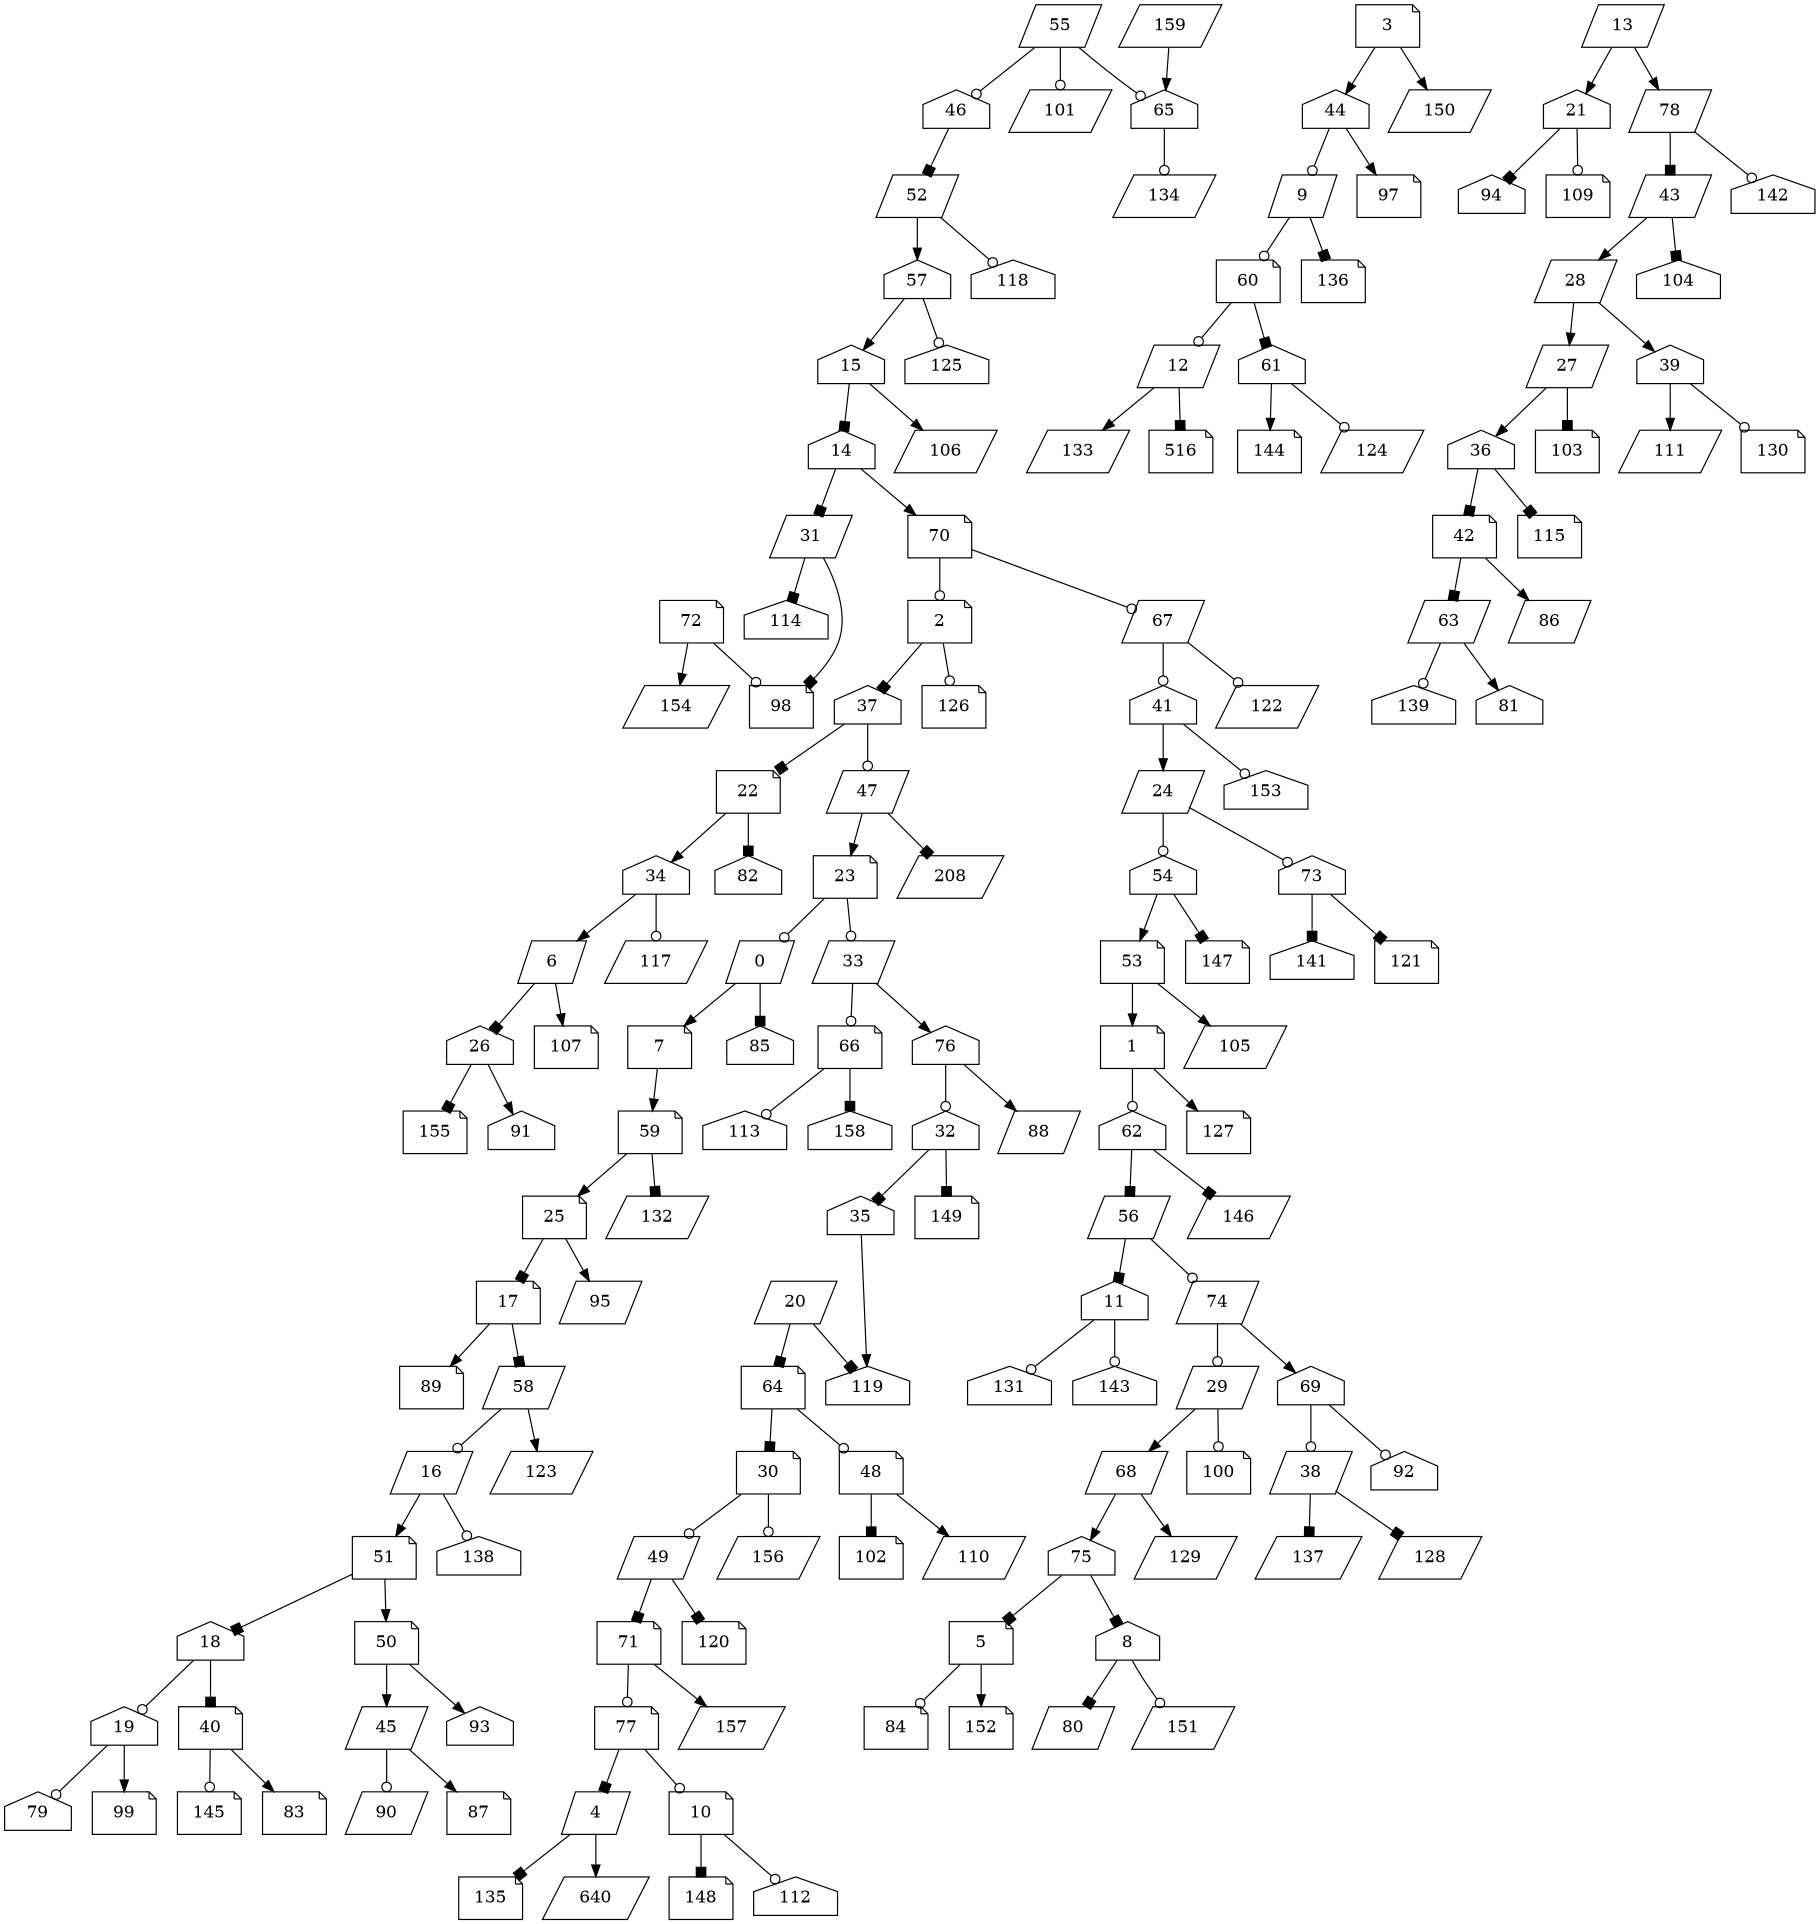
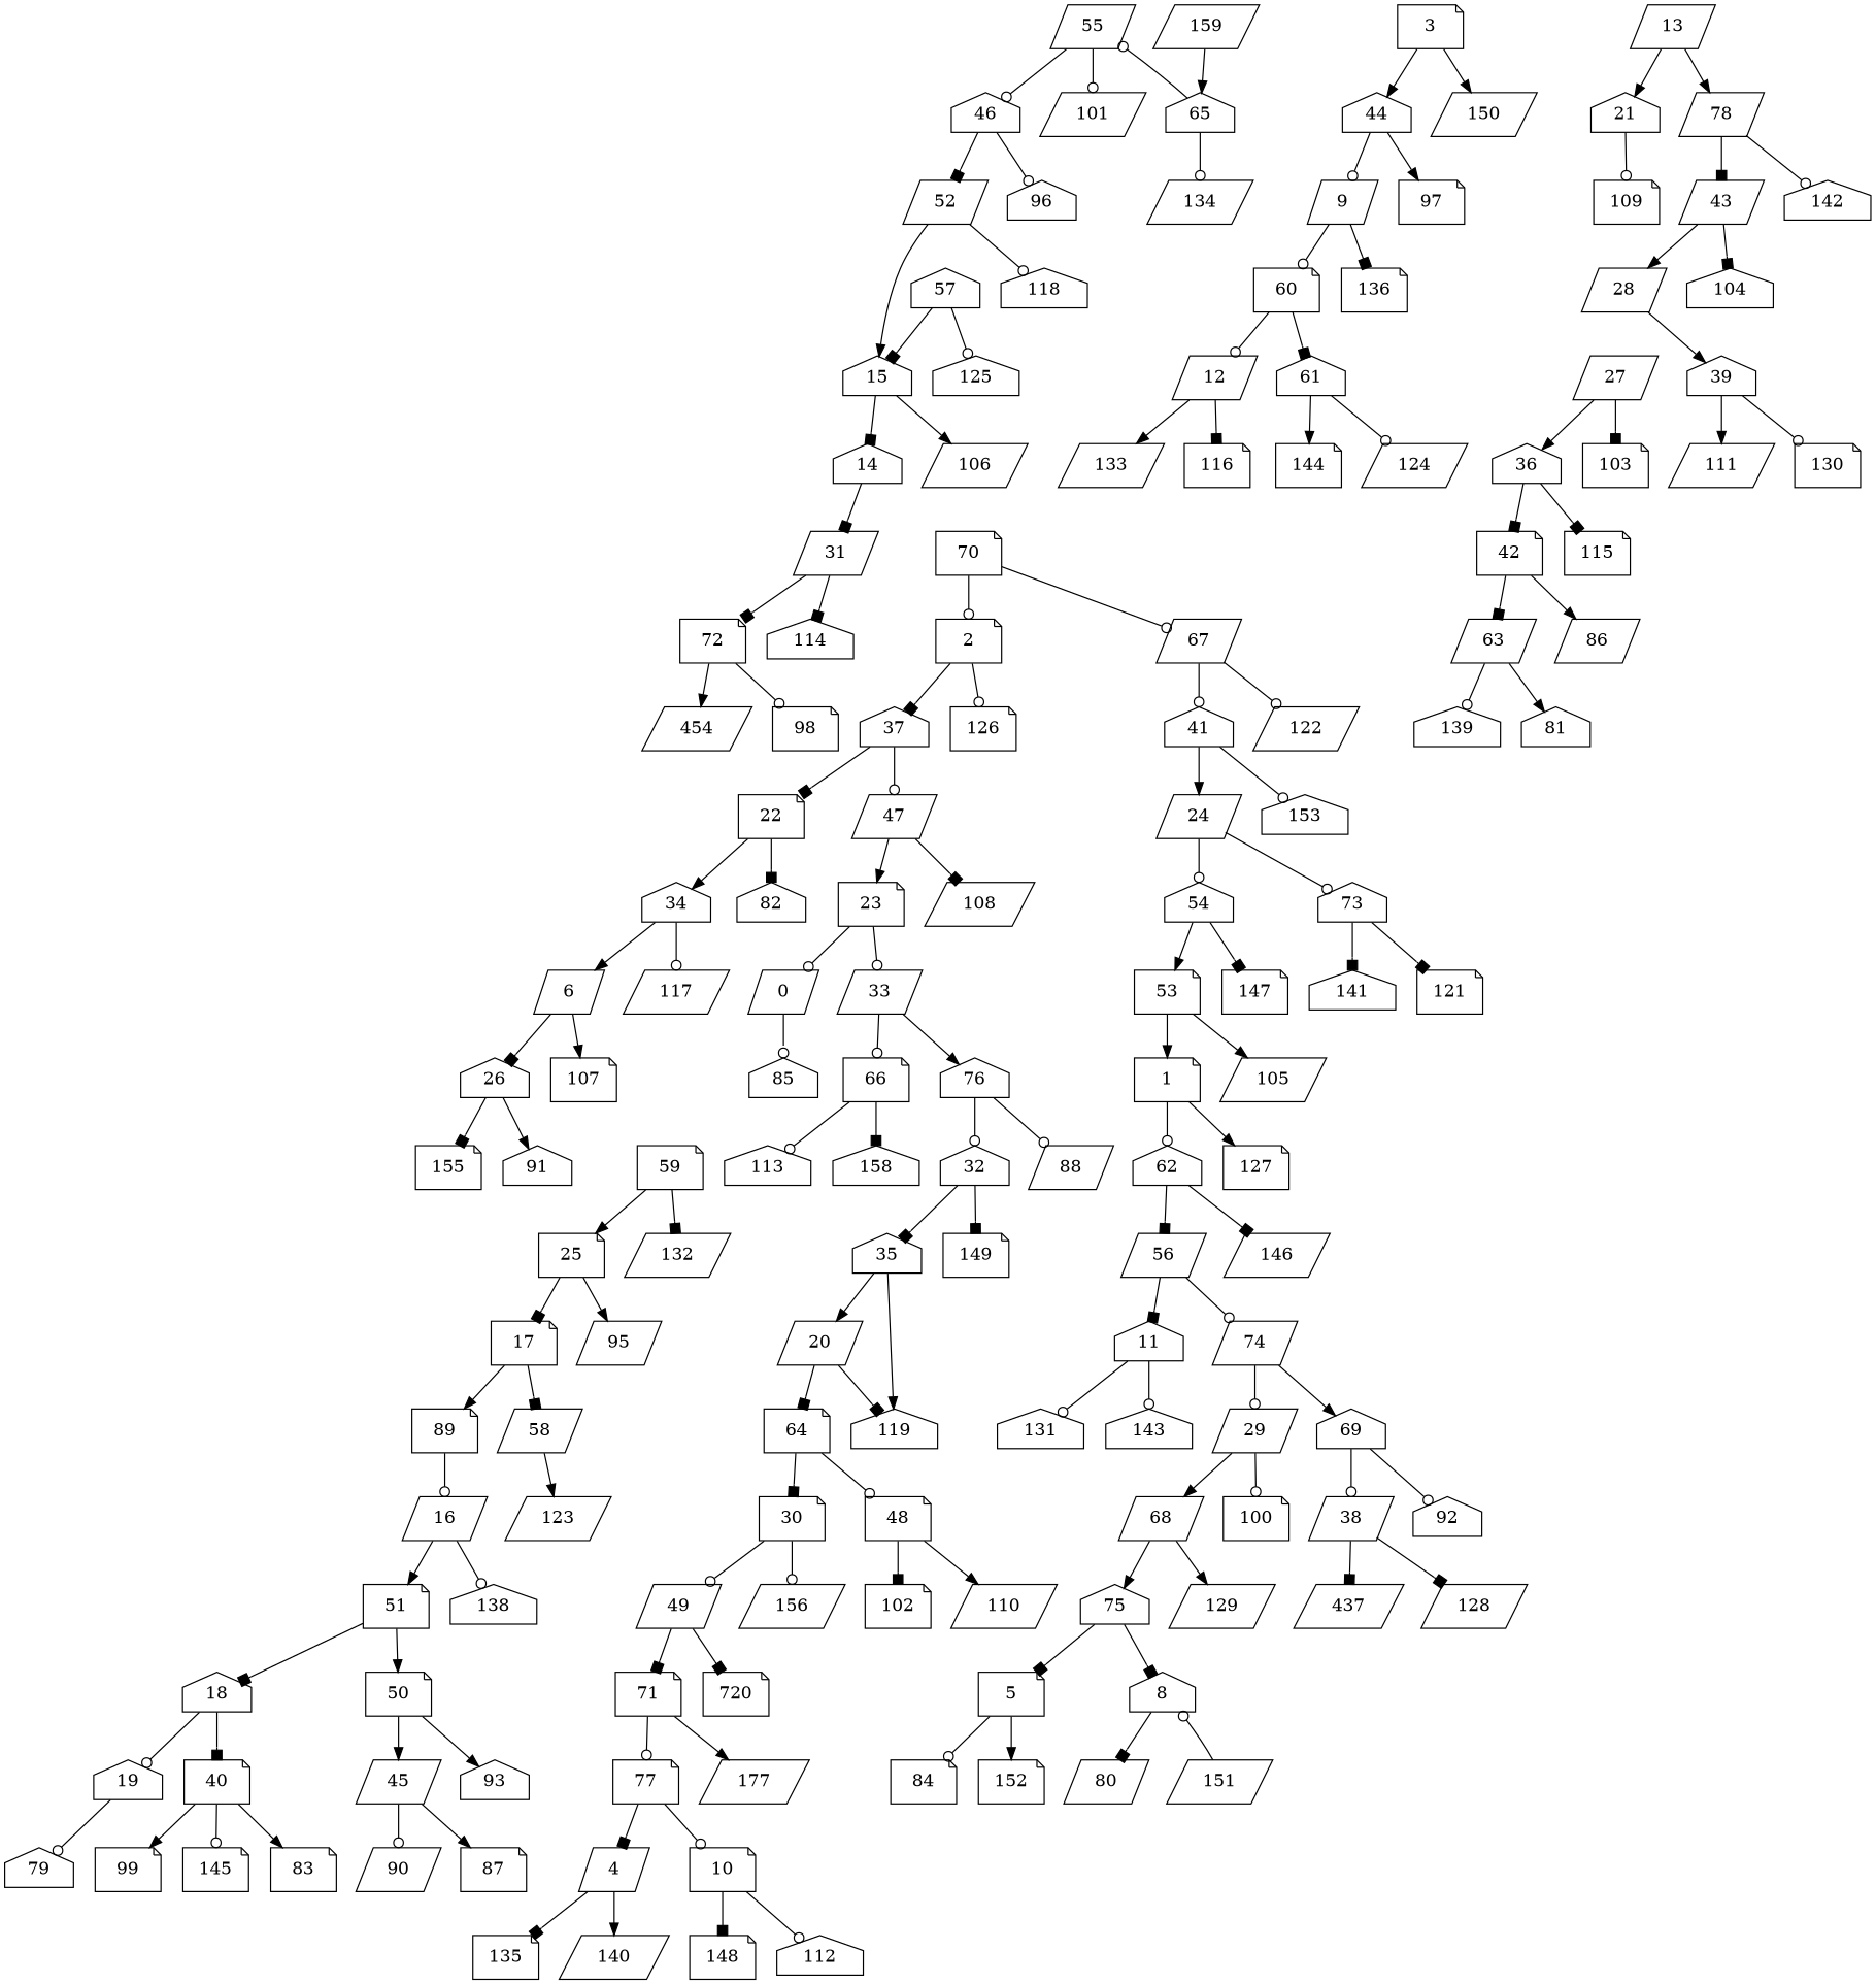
  digraph {
    node [shape=parallelogram]
    edge [arrowhead=normal]
    n1 [label=0]
-   n2 [label=7 shape=note]
    n3 [label=85 shape=house]
    n4 [label=59 shape=note]
    n5 [label=1 shape=note]
    n6 [label=62 shape=house]
    n7 [label=127 shape=note]
    n8 [label=56]
    n9 [label=146]
    n10 [label=2 shape=note]
    n11 [label=37 shape=house]
    n12 [label=126 shape=note]
    n13 [label=22 shape=note]
    n14 [label=47]
    n15 [label=3 shape=note]
    n16 [label=44 shape=house]
    n17 [label=150]
    n18 [label=9]
    n19 [label=97 shape=note]
    n20 [label=4]
    n21 [label=135 shape=note]
-   n22 [label=640]
+   n22 [label=140]
    n23 [label=5 shape=note]
    n24 [label=84 shape=note]
    n25 [label=152 shape=note]
    n26 [label=6]
    n27 [label=26 shape=house]
    n28 [label=107 shape=note]
    n29 [label=155 shape=note]
    n30 [label=91 shape=house]
    n31 [label=25 shape=note]
    n32 [label=132]
    n33 [label=8 shape=house]
    n34 [label=80]
    n35 [label=151]
    n36 [label=60 shape=note]
    n37 [label=136 shape=note]
    n38 [label=12]
    n39 [label=61 shape=house]
    n40 [label=10 shape=note]
    n41 [label=148 shape=note]
    n42 [label=112 shape=house]
    n43 [label=11 shape=house]
    n44 [label=131 shape=house]
    n45 [label=143 shape=house]
    n46 [label=133]
-   n47 [label=516 shape=note]
+   n47 [label=116 shape=note]
    n48 [label=13]
    n49 [label=21 shape=house]
    n50 [label=78]
-   n51 [label=94 shape=house]
    n52 [label=109 shape=note]
    n53 [label=43]
    n54 [label=142 shape=house]
    n55 [label=14 shape=house]
    n56 [label=31]
    n57 [label=70 shape=note]
    n58 [label=72 shape=note]
    n59 [label=114 shape=house]
    n60 [label=67]
    n61 [label=15 shape=house]
    n62 [label=106]
    n63 [label=16]
    n64 [label=51 shape=note]
    n65 [label=138 shape=house]
    n66 [label=18 shape=house]
    n67 [label=50 shape=note]
    n68 [label=17 shape=note]
    n69 [label=58]
    n70 [label=89 shape=note]
    n71 [label=123]
    n72 [label=19 shape=house]
    n73 [label=40 shape=note]
    n74 [label=99 shape=note]
    n75 [label=79 shape=house]
    n76 [label=145 shape=note]
    n77 [label=83 shape=note]
    n78 [label=20]
    n79 [label=64 shape=note]
    n80 [label=119 shape=house]
    n81 [label=30 shape=note]
    n82 [label=48 shape=note]
    n83 [label=34 shape=house]
    n84 [label=82 shape=house]
    n85 [label=117]
    n86 [label=23 shape=note]
    n87 [label=33]
    n88 [label=66 shape=note]
    n89 [label=76 shape=house]
    n90 [label=24]
    n91 [label=54 shape=house]
    n92 [label=73 shape=house]
    n93 [label=53 shape=note]
    n94 [label=147 shape=note]
    n95 [label=141 shape=house]
    n96 [label=121 shape=note]
    n97 [label=95]
    n98 [label=27]
    n99 [label=36 shape=house]
    n100 [label=103 shape=note]
    n101 [label=42 shape=note]
    n102 [label=115 shape=note]
    n103 [label=28]
    n104 [label=39 shape=house]
    n105 [label=111]
    n106 [label=130 shape=note]
    n107 [label=29]
    n108 [label=68]
    n109 [label=100 shape=note]
    n110 [label=75 shape=house]
    n111 [label=129]
    n112 [label=49]
    n113 [label=156]
    n114 [label=71 shape=note]
-   n115 [label=120 shape=note]
-   n116 [label=154]
+   n115 [label=720 shape=note]
+   n116 [label=454]
    n117 [label=98 shape=note]
    n118 [label=32 shape=house]
    n119 [label=35 shape=house]
    n120 [label=149 shape=note]
    n121 [label=113 shape=house]
    n122 [label=158 shape=house]
    n123 [label=88]
    n124 [label=63]
    n125 [label=86]
-   n126 [label=208]
+   n126 [label=108]
    n127 [label=38]
-   n128 [label=137]
+   n128 [label=437]
    n129 [label=128]
    n130 [label=41 shape=house]
    n131 [label=153 shape=house]
    n132 [label=139 shape=house]
    n133 [label=81 shape=house]
    n134 [label=104 shape=house]
    n135 [label=45]
    n136 [label=90]
    n137 [label=87 shape=note]
    n138 [label=46 shape=house]
    n139 [label=52]
+   n140 [label=96 shape=house]
    n141 [label=57 shape=house]
    n142 [label=118 shape=house]
    n143 [label=102 shape=note]
    n144 [label=110]
    n145 [label=77 shape=note]
-   n146 [label=157]
+   n146 [label=177]
    n147 [label=93 shape=house]
    n148 [label=125 shape=house]
    n149 [label=105]
    n150 [label=55]
    n151 [label=101]
    n152 [label=74]
    n153 [label=69 shape=house]
    n154 [label=144 shape=note]
    n155 [label=124]
    n156 [label=65 shape=house]
    n157 [label=134]
    n158 [label=122]
    n159 [label=92 shape=house]
    n160 [label=159]
-   n1 -> n2
-   n1 -> n3 [arrowhead=box]
-   n2 -> n4
+   n1 -> n3 [arrowhead=odot]
    n4 -> n31
    n4 -> n32 [arrowhead=box]
    n5 -> n6 [arrowhead=odot]
    n5 -> n7
    n6 -> n8 [arrowhead=box]
    n6 -> n9 [arrowhead=box]
    n8 -> n43 [arrowhead=box]
    n8 -> n152 [arrowhead=odot]
    n10 -> n11 [arrowhead=box]
    n10 -> n12 [arrowhead=odot]
    n11 -> n13 [arrowhead=box]
    n11 -> n14 [arrowhead=odot]
    n13 -> n83
    n13 -> n84 [arrowhead=box]
    n14 -> n86
    n14 -> n126 [arrowhead=box]
    n15 -> n16
    n15 -> n17
    n16 -> n18 [arrowhead=odot]
    n16 -> n19
    n18 -> n36 [arrowhead=odot]
    n18 -> n37 [arrowhead=box]
    n20 -> n21 [arrowhead=box]
    n20 -> n22
    n23 -> n24 [arrowhead=odot]
    n23 -> n25
    n26 -> n27 [arrowhead=box]
    n26 -> n28
    n27 -> n29 [arrowhead=box]
    n27 -> n30
    n31 -> n68 [arrowhead=box]
    n31 -> n97
    n33 -> n34 [arrowhead=box]
-   n33 -> n35 [arrowhead=odot]
+   n35 -> n33 [arrowhead=odot]
    n36 -> n38 [arrowhead=odot]
    n36 -> n39 [arrowhead=box]
    n38 -> n46
    n38 -> n47 [arrowhead=box]
    n39 -> n154
    n39 -> n155 [arrowhead=odot]
    n40 -> n41 [arrowhead=box]
    n40 -> n42 [arrowhead=odot]
    n43 -> n44 [arrowhead=odot]
    n43 -> n45 [arrowhead=odot]
    n48 -> n49
    n48 -> n50
-   n49 -> n51 [arrowhead=box]
    n49 -> n52 [arrowhead=odot]
    n50 -> n53 [arrowhead=box]
    n50 -> n54 [arrowhead=odot]
    n53 -> n103
    n53 -> n134 [arrowhead=box]
    n55 -> n56 [arrowhead=box]
-   n55 -> n57
-   n56 -> n117 [arrowhead=box]
+   n56 -> n58 [arrowhead=box]
    n56 -> n59 [arrowhead=box]
    n57 -> n10 [arrowhead=odot]
    n57 -> n60 [arrowhead=odot]
    n58 -> n116
    n58 -> n117 [arrowhead=odot]
    n60 -> n130 [arrowhead=odot]
    n60 -> n158 [arrowhead=odot]
    n61 -> n55 [arrowhead=box]
    n61 -> n62
    n63 -> n64
    n63 -> n65 [arrowhead=odot]
    n64 -> n66 [arrowhead=box]
    n64 -> n67
    n66 -> n72 [arrowhead=odot]
    n66 -> n73 [arrowhead=box]
    n67 -> n135
    n67 -> n147
    n68 -> n69 [arrowhead=box]
    n68 -> n70
-   n69 -> n63 [arrowhead=odot]
+   n70 -> n63 [arrowhead=odot]
    n69 -> n71
-   n72 -> n74
+   n73 -> n74
    n72 -> n75 [arrowhead=odot]
    n73 -> n76 [arrowhead=odot]
    n73 -> n77
    n78 -> n79 [arrowhead=box]
    n78 -> n80 [arrowhead=box]
    n79 -> n81 [arrowhead=box]
    n79 -> n82 [arrowhead=odot]
    n81 -> n112 [arrowhead=odot]
    n81 -> n113 [arrowhead=odot]
    n82 -> n143 [arrowhead=box]
    n82 -> n144
    n83 -> n26
    n83 -> n85 [arrowhead=odot]
    n86 -> n1 [arrowhead=odot]
    n86 -> n87 [arrowhead=odot]
    n87 -> n88 [arrowhead=odot]
    n87 -> n89
    n88 -> n121 [arrowhead=odot]
    n88 -> n122 [arrowhead=box]
    n89 -> n118 [arrowhead=odot]
-   n89 -> n123
+   n89 -> n123 [arrowhead=odot]
    n90 -> n91 [arrowhead=odot]
    n90 -> n92 [arrowhead=odot]
    n91 -> n93
    n91 -> n94 [arrowhead=box]
    n92 -> n95 [arrowhead=box]
    n92 -> n96 [arrowhead=box]
    n93 -> n5
    n93 -> n149
    n98 -> n99
    n98 -> n100 [arrowhead=box]
    n99 -> n101 [arrowhead=box]
    n99 -> n102 [arrowhead=box]
    n101 -> n124 [arrowhead=box]
    n101 -> n125
-   n103 -> n98
    n103 -> n104
    n104 -> n105
    n104 -> n106 [arrowhead=odot]
    n107 -> n108
    n107 -> n109 [arrowhead=odot]
    n108 -> n110
    n108 -> n111
    n110 -> n23 [arrowhead=box]
    n110 -> n33 [arrowhead=box]
    n112 -> n114 [arrowhead=box]
    n112 -> n115 [arrowhead=box]
    n114 -> n145 [arrowhead=odot]
    n114 -> n146
    n118 -> n119 [arrowhead=box]
    n118 -> n120 [arrowhead=box]
+   n119 -> n78
    n119 -> n80
    n124 -> n132 [arrowhead=odot]
    n124 -> n133
    n127 -> n128 [arrowhead=box]
    n127 -> n129 [arrowhead=box]
    n130 -> n90
    n130 -> n131 [arrowhead=odot]
    n135 -> n136 [arrowhead=odot]
    n135 -> n137
    n138 -> n139 [arrowhead=box]
-   n139 -> n141
+   n138 -> n140 [arrowhead=odot]
+   n139 -> n61
    n139 -> n142 [arrowhead=odot]
-   n141 -> n61
+   n141 -> n61 [arrowhead=box]
    n141 -> n148 [arrowhead=odot]
    n145 -> n20 [arrowhead=box]
    n145 -> n40 [arrowhead=odot]
    n150 -> n138 [arrowhead=odot]
    n150 -> n151 [arrowhead=odot]
    n152 -> n107 [arrowhead=odot]
    n152 -> n153
    n153 -> n127 [arrowhead=odot]
    n153 -> n159 [arrowhead=odot]
-   n150 -> n156 [arrowhead=odot]
+   n156 -> n150 [arrowhead=odot]
    n156 -> n157 [arrowhead=odot]
    n160 -> n156
  }
